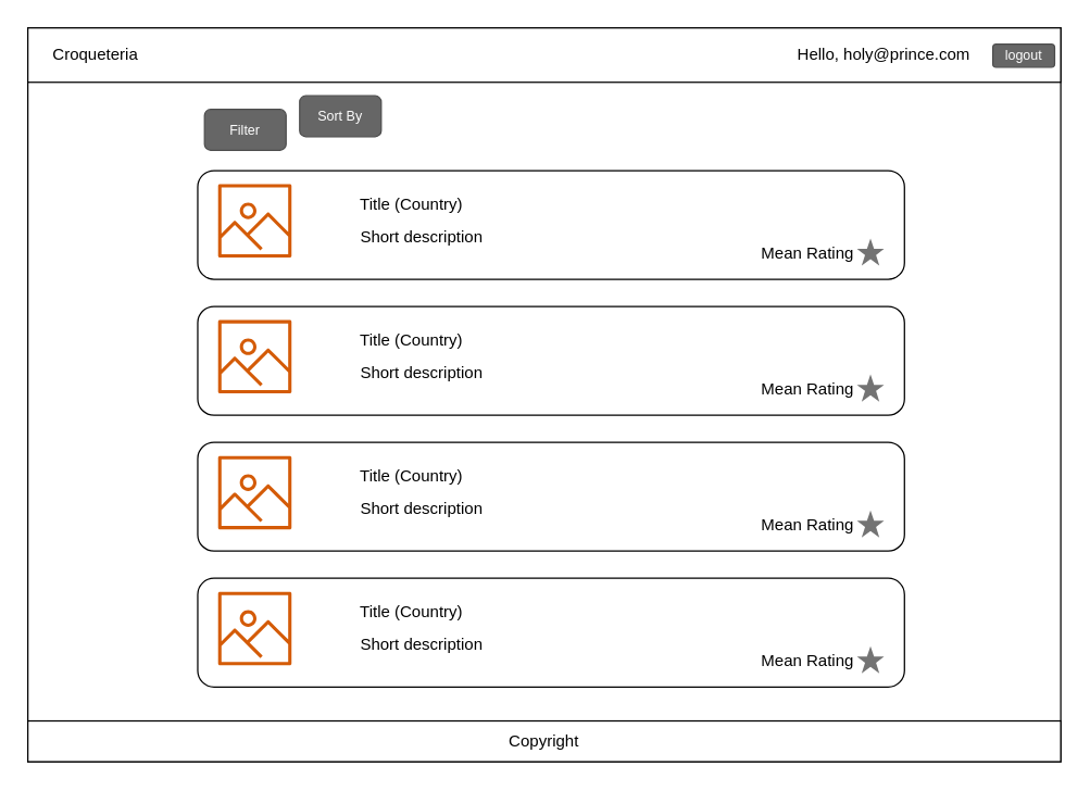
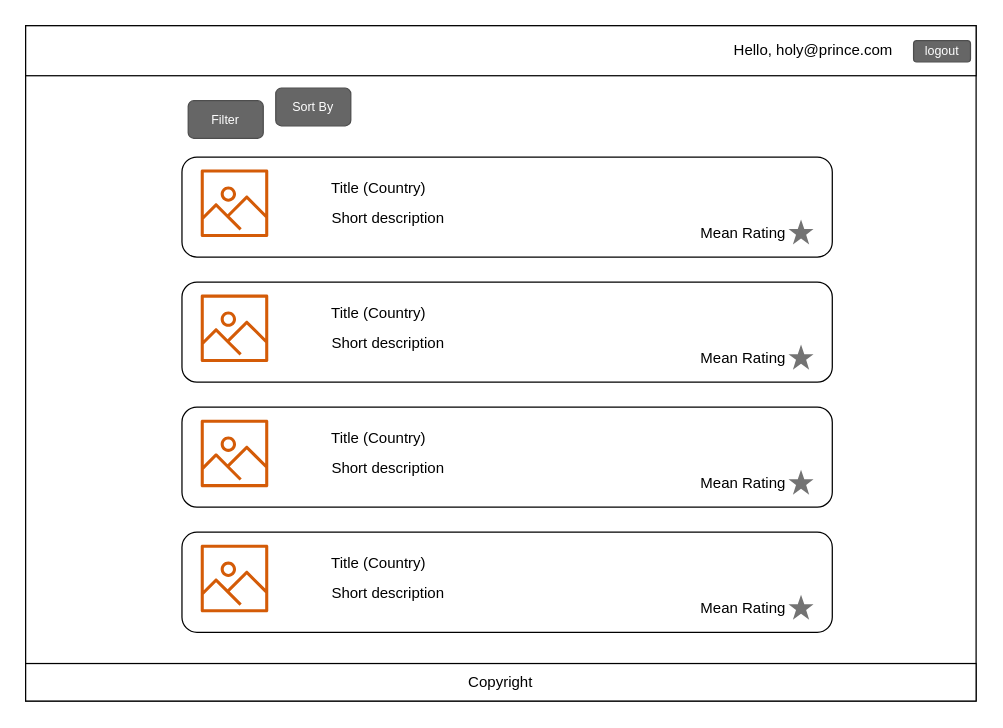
  <mxCell id="0" />
  <mxCell id="1" parent="0" />
  <mxCell id="2" value="" style="rounded=0;whiteSpace=wrap;html=1;" vertex="1" parent="1"><mxGeometry x="20" y="20" width="760" height="540" as="geometry" /></mxCell>
  <mxCell id="3" value="" style="rounded=0;whiteSpace=wrap;html=1;" vertex="1" parent="1"><mxGeometry x="20" y="20" width="760" height="40" as="geometry" /></mxCell>
  <mxCell id="4" value="logout" style="rounded=1;html=1;shadow=0;dashed=0;whiteSpace=wrap;fontSize=10;fillColor=#666666;align=center;strokeColor=#4D4D4D;fontColor=#ffffff;" vertex="1" parent="1"><mxGeometry x="730" y="32" width="45.5" height="16.88" as="geometry" /></mxCell>
  <mxCell id="5" value="Hello, holy@prince.com" style="text;strokeColor=none;align=center;fillColor=none;html=1;verticalAlign=middle;whiteSpace=wrap;rounded=0;" vertex="1" parent="1"><mxGeometry x="580" y="25.44" width="140" height="30" as="geometry" /></mxCell>
- <mxCell id="6" value="Croqueteria" style="text;strokeColor=none;align=center;fillColor=none;html=1;verticalAlign=middle;whiteSpace=wrap;rounded=0;" vertex="1" parent="1"><mxGeometry x="30" y="25" width="80" height="30" as="geometry" /></mxCell>
  <mxCell id="7" value="Copyright" style="rounded=0;whiteSpace=wrap;html=1;" vertex="1" parent="1"><mxGeometry x="20" y="530" width="760" height="30" as="geometry" /></mxCell>
  <mxCell id="8" value="" style="group" vertex="1" connectable="0" parent="1"><mxGeometry x="145" y="125" width="520" height="80" as="geometry" /></mxCell>
  <mxCell id="9" value="" style="rounded=1;whiteSpace=wrap;html=1;" vertex="1" parent="8"><mxGeometry width="520" height="80" as="geometry" /></mxCell>
  <mxCell id="10" value="" style="sketch=0;outlineConnect=0;fontColor=#232F3E;gradientColor=none;fillColor=#D45B07;strokeColor=none;dashed=0;verticalLabelPosition=bottom;verticalAlign=top;align=center;html=1;fontSize=12;fontStyle=0;aspect=fixed;pointerEvents=1;shape=mxgraph.aws4.container_registry_image;" vertex="1" parent="8"><mxGeometry x="15" y="10" width="54" height="54" as="geometry" /></mxCell>
  <mxCell id="11" value="Title (Country)" style="text;strokeColor=none;align=center;fillColor=none;html=1;verticalAlign=middle;whiteSpace=wrap;rounded=0;" vertex="1" parent="8"><mxGeometry x="95" y="10" width="125" height="30" as="geometry" /></mxCell>
  <mxCell id="12" value="Short description" style="text;strokeColor=none;align=center;fillColor=none;html=1;verticalAlign=middle;whiteSpace=wrap;rounded=0;" vertex="1" parent="8"><mxGeometry x="95" y="34" width="140" height="30" as="geometry" /></mxCell>
  <mxCell id="13" value="Mean Rating" style="dashed=0;aspect=fixed;verticalLabelPosition=middle;verticalAlign=middle;align=right;shape=mxgraph.gmdl.star;strokeColor=none;fillColor=#737373;shadow=0;sketch=0;labelPosition=left;" vertex="1" parent="8"><mxGeometry x="485" y="50" width="20" height="20" as="geometry" /></mxCell>
  <mxCell id="14" value="" style="group" vertex="1" connectable="0" parent="1"><mxGeometry x="145" y="225" width="520" height="80" as="geometry" /></mxCell>
  <mxCell id="15" value="" style="rounded=1;whiteSpace=wrap;html=1;" vertex="1" parent="14"><mxGeometry width="520" height="80" as="geometry" /></mxCell>
  <mxCell id="16" value="" style="sketch=0;outlineConnect=0;fontColor=#232F3E;gradientColor=none;fillColor=#D45B07;strokeColor=none;dashed=0;verticalLabelPosition=bottom;verticalAlign=top;align=center;html=1;fontSize=12;fontStyle=0;aspect=fixed;pointerEvents=1;shape=mxgraph.aws4.container_registry_image;" vertex="1" parent="14"><mxGeometry x="15" y="10" width="54" height="54" as="geometry" /></mxCell>
  <mxCell id="17" value="Title (Country)" style="text;strokeColor=none;align=center;fillColor=none;html=1;verticalAlign=middle;whiteSpace=wrap;rounded=0;" vertex="1" parent="14"><mxGeometry x="95" y="10" width="125" height="30" as="geometry" /></mxCell>
  <mxCell id="18" value="Short description" style="text;strokeColor=none;align=center;fillColor=none;html=1;verticalAlign=middle;whiteSpace=wrap;rounded=0;" vertex="1" parent="14"><mxGeometry x="95" y="34" width="140" height="30" as="geometry" /></mxCell>
  <mxCell id="19" value="Mean Rating" style="dashed=0;aspect=fixed;verticalLabelPosition=middle;verticalAlign=middle;align=right;shape=mxgraph.gmdl.star;strokeColor=none;fillColor=#737373;shadow=0;sketch=0;labelPosition=left;" vertex="1" parent="14"><mxGeometry x="485" y="50" width="20" height="20" as="geometry" /></mxCell>
  <mxCell id="20" value="" style="group" vertex="1" connectable="0" parent="1"><mxGeometry x="145" y="325" width="520" height="80" as="geometry" /></mxCell>
  <mxCell id="21" value="" style="rounded=1;whiteSpace=wrap;html=1;" vertex="1" parent="20"><mxGeometry width="520" height="80" as="geometry" /></mxCell>
  <mxCell id="22" value="" style="sketch=0;outlineConnect=0;fontColor=#232F3E;gradientColor=none;fillColor=#D45B07;strokeColor=none;dashed=0;verticalLabelPosition=bottom;verticalAlign=top;align=center;html=1;fontSize=12;fontStyle=0;aspect=fixed;pointerEvents=1;shape=mxgraph.aws4.container_registry_image;" vertex="1" parent="20"><mxGeometry x="15" y="10" width="54" height="54" as="geometry" /></mxCell>
  <mxCell id="23" value="Title (Country)" style="text;strokeColor=none;align=center;fillColor=none;html=1;verticalAlign=middle;whiteSpace=wrap;rounded=0;" vertex="1" parent="20"><mxGeometry x="95" y="10" width="125" height="30" as="geometry" /></mxCell>
  <mxCell id="24" value="Short description" style="text;strokeColor=none;align=center;fillColor=none;html=1;verticalAlign=middle;whiteSpace=wrap;rounded=0;" vertex="1" parent="20"><mxGeometry x="95" y="34" width="140" height="30" as="geometry" /></mxCell>
  <mxCell id="25" value="Mean Rating" style="dashed=0;aspect=fixed;verticalLabelPosition=middle;verticalAlign=middle;align=right;shape=mxgraph.gmdl.star;strokeColor=none;fillColor=#737373;shadow=0;sketch=0;labelPosition=left;" vertex="1" parent="20"><mxGeometry x="485" y="50" width="20" height="20" as="geometry" /></mxCell>
  <mxCell id="26" value="" style="group" vertex="1" connectable="0" parent="1"><mxGeometry x="145" y="425" width="520" height="80" as="geometry" /></mxCell>
  <mxCell id="27" value="" style="rounded=1;whiteSpace=wrap;html=1;" vertex="1" parent="26"><mxGeometry width="520" height="80" as="geometry" /></mxCell>
  <mxCell id="28" value="" style="sketch=0;outlineConnect=0;fontColor=#232F3E;gradientColor=none;fillColor=#D45B07;strokeColor=none;dashed=0;verticalLabelPosition=bottom;verticalAlign=top;align=center;html=1;fontSize=12;fontStyle=0;aspect=fixed;pointerEvents=1;shape=mxgraph.aws4.container_registry_image;" vertex="1" parent="26"><mxGeometry x="15" y="10" width="54" height="54" as="geometry" /></mxCell>
  <mxCell id="29" value="Title (Country)" style="text;strokeColor=none;align=center;fillColor=none;html=1;verticalAlign=middle;whiteSpace=wrap;rounded=0;" vertex="1" parent="26"><mxGeometry x="95" y="10" width="125" height="30" as="geometry" /></mxCell>
  <mxCell id="30" value="Short description" style="text;strokeColor=none;align=center;fillColor=none;html=1;verticalAlign=middle;whiteSpace=wrap;rounded=0;" vertex="1" parent="26"><mxGeometry x="95" y="34" width="140" height="30" as="geometry" /></mxCell>
  <mxCell id="31" value="Mean Rating" style="dashed=0;aspect=fixed;verticalLabelPosition=middle;verticalAlign=middle;align=right;shape=mxgraph.gmdl.star;strokeColor=none;fillColor=#737373;shadow=0;sketch=0;labelPosition=left;" vertex="1" parent="26"><mxGeometry x="485" y="50" width="20" height="20" as="geometry" /></mxCell>
  <mxCell id="32" value="Filter" style="rounded=1;html=1;shadow=0;dashed=0;whiteSpace=wrap;fontSize=10;fillColor=#666666;align=center;strokeColor=#4D4D4D;fontColor=#ffffff;" vertex="1" parent="1"><mxGeometry x="150" y="80" width="60" height="30" as="geometry" /></mxCell>
  <mxCell id="33" value="Sort By" style="rounded=1;html=1;shadow=0;dashed=0;whiteSpace=wrap;fontSize=10;fillColor=#666666;align=center;strokeColor=#4D4D4D;fontColor=#ffffff;" vertex="1" parent="1"><mxGeometry x="220" y="70" width="60" height="30" as="geometry" /></mxCell>
